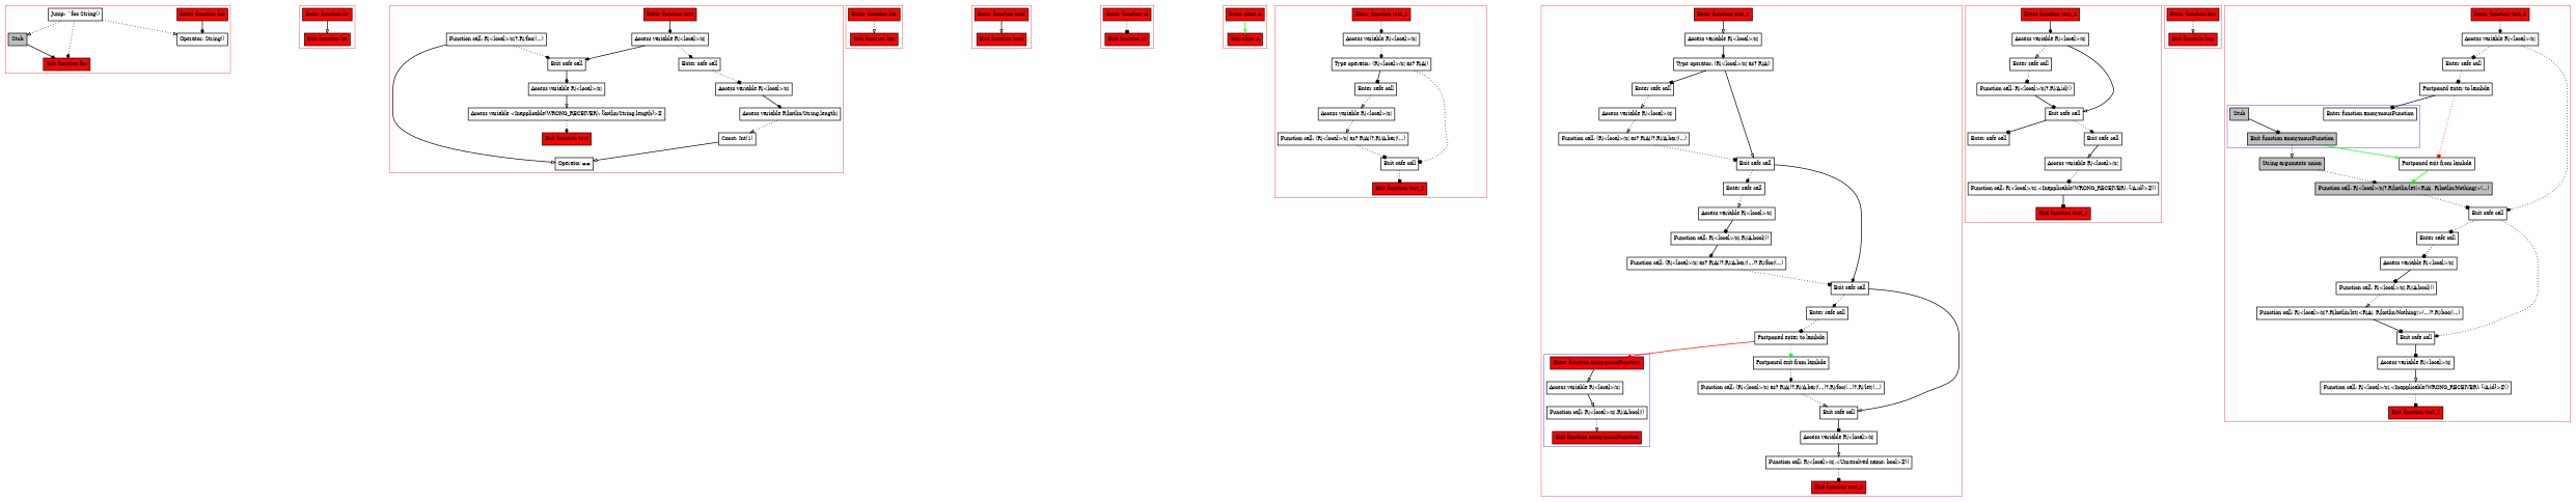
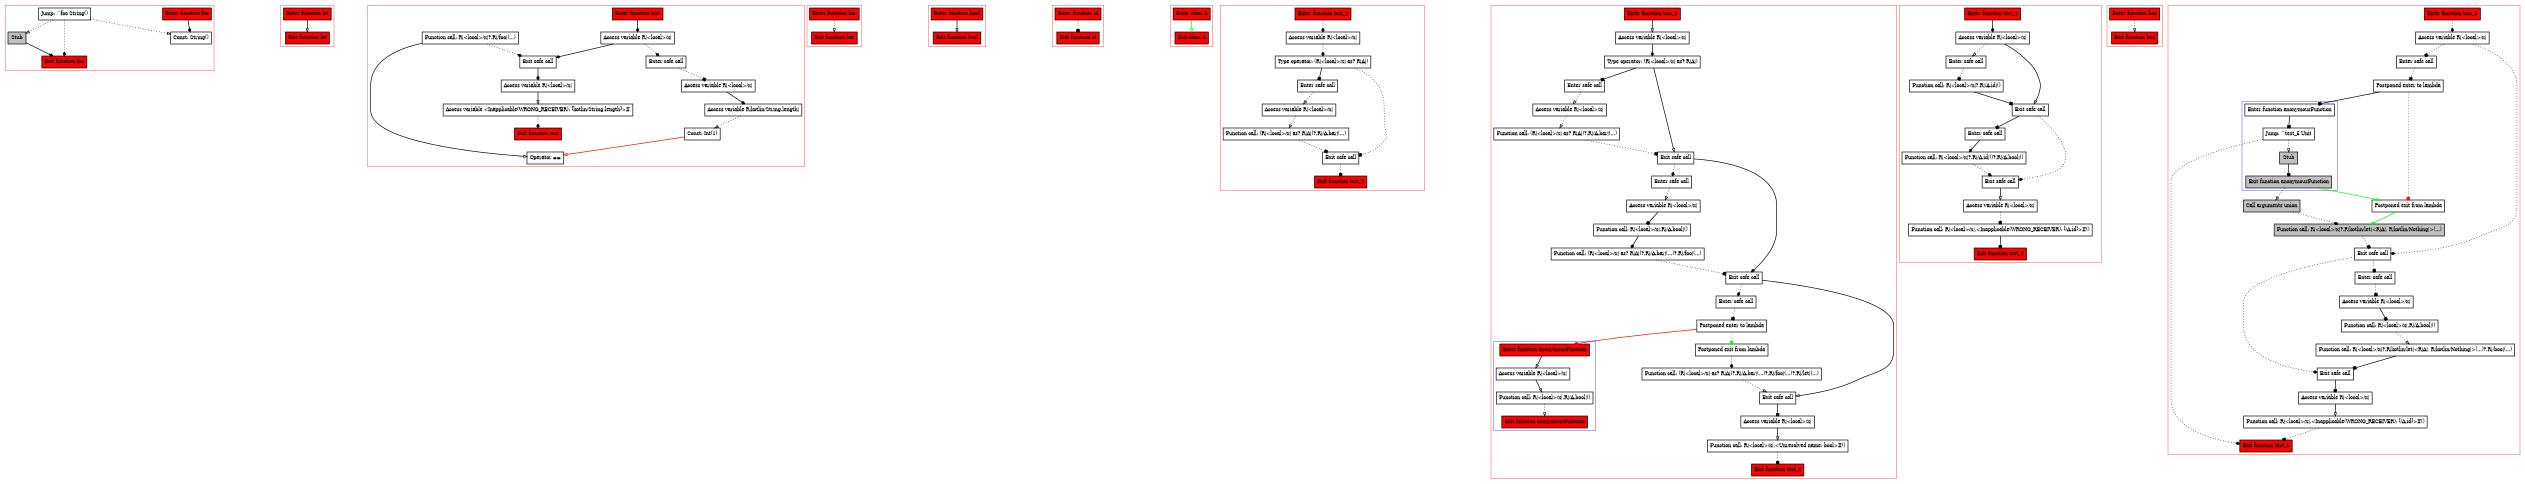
  digraph {
    nodesep=3
    node [penwidth=2 shape=box]
    edge [arrowhead=onormal penwidth=2 style=dotted]
    n1 [fillcolor=red label="Enter function foo" style=filled]
-   n2 [label="Operator: String()"]
+   n2 [label="Const: String()"]
    n3 [label="Jump: ^foo String()"]
    n4 [fillcolor=gray label=Stub style=filled]
    n5 [fillcolor=red label="Exit function foo" style=filled]
    n6 [fillcolor=red label="Enter function let" style=filled]
    n7 [fillcolor=red label="Exit function let" style=filled]
    n8 [fillcolor=red label="Enter function test" style=filled]
    n9 [label="Access variable R|<local>/x|"]
    n10 [label="Enter safe call"]
    n11 [label="Access variable R|<local>/x|"]
    n12 [label="Access variable R|kotlin/String.length|"]
    n13 [label="Const: Int(1)"]
    n14 [label="Operator =="]
    n15 [label="Function call: R|<local>/x|?.R|/foo|(...)"]
    n16 [label="Exit safe call"]
    n17 [label="Access variable R|<local>/x|"]
    n18 [label="Access variable <Inapplicable(WRONG_RECEIVER): [kotlin/String.length]>#"]
    n19 [fillcolor=red label="Exit function test" style=filled]
    n20 [fillcolor=red label="Enter function bar" style=filled]
    n21 [fillcolor=red label="Exit function bar" style=filled]
    n22 [fillcolor=red label="Enter function bool" style=filled]
    n23 [fillcolor=red label="Exit function bool" style=filled]
    n24 [fillcolor=red label="Enter function id" style=filled]
    n25 [fillcolor=red label="Exit function id" style=filled]
    n26 [fillcolor=red label="Enter class A" style=filled]
    n27 [fillcolor=red label="Exit class A" style=filled]
    n28 [fillcolor=red label="Enter function test_2" style=filled]
    n29 [label="Access variable R|<local>/x|"]
    n30 [label="Type operator: (R|<local>/x| as? R|A|)"]
    n31 [label="Enter safe call"]
    n32 [label="Access variable R|<local>/x|"]
    n33 [label="Function call: (R|<local>/x| as? R|A|)?.R|/A.bar|(...)"]
    n34 [label="Exit safe call"]
    n35 [fillcolor=red label="Exit function test_2" style=filled]
    n36 [fillcolor=red label="Enter function anonymousFunction" style=filled]
    n37 [label="Access variable R|<local>/x|"]
    n38 [label="Function call: R|<local>/x|.R|/A.bool|()"]
    n39 [fillcolor=red label="Exit function anonymousFunction" style=filled]
    n40 [fillcolor=red label="Enter function test_3" style=filled]
    n41 [label="Access variable R|<local>/x|"]
    n42 [label="Type operator: (R|<local>/x| as? R|A|)"]
    n43 [label="Enter safe call"]
    n44 [label="Access variable R|<local>/x|"]
    n45 [label="Function call: (R|<local>/x| as? R|A|)?.R|/A.bar|(...)"]
    n46 [label="Exit safe call"]
    n47 [label="Enter safe call"]
    n48 [label="Access variable R|<local>/x|"]
    n49 [label="Function call: R|<local>/x|.R|/A.bool|()"]
    n50 [label="Function call: (R|<local>/x| as? R|A|)?.R|/A.bar|(...)?.R|/foo|(...)"]
    n51 [label="Exit safe call"]
    n52 [label="Enter safe call"]
    n53 [label="Postponed enter to lambda"]
    n54 [label="Postponed exit from lambda"]
    n55 [label="Function call: (R|<local>/x| as? R|A|)?.R|/A.bar|(...)?.R|/foo|(...)?.R|/let|(...)"]
    n56 [label="Exit safe call"]
    n57 [label="Access variable R|<local>/x|"]
    n58 [label="Function call: R|<local>/x|.<Unresolved name: bool>#()"]
    n59 [fillcolor=red label="Exit function test_3" style=filled]
    n60 [fillcolor=red label="Enter function test_4" style=filled]
    n61 [label="Access variable R|<local>/x|"]
    n62 [label="Enter safe call"]
    n63 [label="Function call: R|<local>/x|?.R|/A.id|()"]
    n64 [label="Exit safe call"]
    n65 [label="Enter safe call"]
+   n66 [label="Function call: R|<local>/x|?.R|/A.id|()?.R|/A.bool|()"]
    n67 [label="Exit safe call"]
    n68 [label="Access variable R|<local>/x|"]
    n69 [label="Function call: R|<local>/x|.<Inapplicable(WRONG_RECEIVER): [/A.id]>#()"]
    n70 [fillcolor=red label="Exit function test_4" style=filled]
    n71 [fillcolor=red label="Enter function boo" style=filled]
    n72 [fillcolor=red label="Exit function boo" style=filled]
    n73 [label="Enter function anonymousFunction"]
+   n74 [label="Jump: ^test_5 Unit"]
    n75 [fillcolor=gray label=Stub style=filled]
    n76 [fillcolor=gray label="Exit function anonymousFunction" style=filled]
    n77 [fillcolor=red label="Enter function test_5" style=filled]
    n78 [label="Access variable R|<local>/x|"]
    n79 [label="Enter safe call"]
    n80 [label="Postponed enter to lambda"]
-   n81 [fillcolor=gray label="String arguments union" style=filled]
+   n81 [fillcolor=gray label="Call arguments union" style=filled]
    n82 [label="Postponed exit from lambda"]
    n83 [fillcolor=gray label="Function call: R|<local>/x|?.R|kotlin/let|<R|A|, R|kotlin/Nothing|>(...)" style=filled]
    n84 [label="Exit safe call"]
    n85 [label="Enter safe call"]
    n86 [label="Access variable R|<local>/x|"]
    n87 [label="Function call: R|<local>/x|.R|/A.bool|()"]
    n88 [label="Function call: R|<local>/x|?.R|kotlin/let|<R|A|, R|kotlin/Nothing|>(...)?.R|/boo|(...)"]
    n89 [label="Exit safe call"]
    n90 [label="Access variable R|<local>/x|"]
    n91 [label="Function call: R|<local>/x|.<Inapplicable(WRONG_RECEIVER): [/A.id]>#()"]
    n92 [fillcolor=red label="Exit function test_5" style=filled]
    subgraph cluster_1 {
      color=red
      n1
      n2
      n3
      n4
      n5
    }
    subgraph cluster_2 {
      color=red
      n6
      n7
    }
    subgraph cluster_3 {
      color=red
      n8
      n9
      n10
      n11
      n12
      n13
      n14
      n15
      n16
      n17
      n18
      n19
    }
    subgraph cluster_4 {
      color=red
      n20
      n21
    }
    subgraph cluster_5 {
      color=red
      n22
      n23
    }
    subgraph cluster_6 {
      color=red
      n24
      n25
    }
    subgraph cluster_7 {
      color=red
      n26
      n27
    }
    subgraph cluster_8 {
      color=red
      n28
      n29
      n30
      n31
      n32
      n33
      n34
      n35
    }
    subgraph cluster_9 {
      color=red
      n40
      n41
      n42
      n43
      n44
      n45
      n46
      n47
      n48
      n49
      n50
      n51
      n52
      n53
      n54
      n55
      n56
      n57
      n58
      n59
      subgraph cluster_10 {
        color=blue
        n36
        n37
        n38
        n39
      }
    }
    subgraph cluster_11 {
      color=red
      n60
      n61
      n62
      n63
      n64
      n65
+     n66
      n67
      n68
      n69
      n70
    }
    subgraph cluster_12 {
      color=red
      n71
      n72
    }
    subgraph cluster_13 {
      color=red
      n77
      n78
      n79
      n80
      n81
      n82
      n83
      n84
      n85
      n86
      n87
      n88
      n89
      n90
      n91
      n92
      subgraph cluster_14 {
        color=blue
        n73
+       n74
        n75
        n76
      }
    }
    n1 -> n2 [arrowhead=diamond style=bold]
    n3 -> n2
    n3 -> n4
    n3 -> n5 [arrowhead=diamond]
    n4 -> n5 [arrowhead=diamond style=bold]
    n6 -> n7 [style=bold]
    n8 -> n9 [arrowhead=diamond style=bold]
    n9 -> n10 [arrowhead=diamond]
    n9 -> n16 [arrowhead=diamond style=bold]
    n10 -> n11 [arrowhead=box]
    n11 -> n12 [arrowhead=diamond style=bold]
    n12 -> n13
-   n13 -> n14 [style=bold]
+   n13 -> n14 [style=bold color=red]
    n15 -> n14 [style=bold]
    n15 -> n16 [arrowhead=diamond]
    n16 -> n17 [arrowhead=diamond style=bold]
    n17 -> n18 [style=bold]
    n18 -> n19 [arrowhead=diamond]
    n20 -> n21
    n22 -> n23 [style=bold]
    n24 -> n25 [arrowhead=box]
    n26 -> n27 [color=green style=bold]
    n28 -> n29 [arrowhead=diamond]
    n29 -> n30 [arrowhead=diamond]
    n30 -> n31 [arrowhead=box style=bold]
    n30 -> n34 [arrowhead=box]
    n31 -> n32
    n32 -> n33
    n33 -> n34 [arrowhead=box]
    n34 -> n35 [arrowhead=box]
    n36 -> n37 [style=bold]
    n37 -> n38 [style=bold]
    n38 -> n39
    n40 -> n41 [style=bold]
    n41 -> n42 [arrowhead=diamond style=bold]
    n42 -> n43 [arrowhead=box style=bold]
    n42 -> n46 [style=bold]
    n43 -> n44
    n44 -> n45
    n45 -> n46 [arrowhead=box]
    n46 -> n47 [arrowhead=diamond]
    n46 -> n51 [arrowhead=diamond style=bold]
    n47 -> n48
    n48 -> n49 [arrowhead=box style=bold]
    n49 -> n50 [arrowhead=diamond style=bold]
    n50 -> n51 [arrowhead=box]
    n51 -> n52 [arrowhead=diamond]
    n51 -> n56 [style=bold]
    n52 -> n53 [arrowhead=box]
    n53 -> n36 [arrowhead=diamond color=red style=bold]
    n53 -> n54 [arrowhead=box color=green]
    n54 -> n55 [arrowhead=diamond]
    n55 -> n56
    n56 -> n57 [arrowhead=box style=bold]
    n57 -> n58 [style=bold]
    n58 -> n59 [arrowhead=box]
    n60 -> n61 [arrowhead=diamond style=bold]
    n61 -> n62
    n61 -> n64 [style=bold]
    n62 -> n63 [arrowhead=box]
    n63 -> n64 [arrowhead=box style=bold]
    n64 -> n65 [arrowhead=box style=bold]
    n64 -> n67 [arrowhead=diamond]
+   n65 -> n66 [arrowhead=diamond style=bold]
+   n66 -> n67 [arrowhead=diamond]
    n67 -> n68 [style=bold]
    n68 -> n69 [arrowhead=box]
    n69 -> n70 [arrowhead=box style=bold]
    n71 -> n72
+   n73 -> n74 [arrowhead=box style=bold]
+   n74 -> n75
+   n74 -> n92 [arrowhead=diamond]
    n75 -> n76 [arrowhead=box style=bold]
    n76 -> n81
    n76 -> n82 [color=green style=bold]
    n77 -> n78 [arrowhead=diamond]
    n78 -> n79 [arrowhead=box]
    n78 -> n84 [arrowhead=diamond]
    n79 -> n80 [arrowhead=box]
    n80 -> n73 [arrowhead=box style=bold]
    n80 -> n82 [arrowhead=box color=red]
    n81 -> n83 [arrowhead=diamond]
    n82 -> n83 [arrowhead=diamond color=green style=bold]
    n83 -> n84 [arrowhead=box]
    n84 -> n85 [arrowhead=box]
    n84 -> n89 [arrowhead=diamond]
    n85 -> n86 [arrowhead=box]
    n86 -> n87 [arrowhead=box style=bold]
    n87 -> n88
    n88 -> n89 [arrowhead=box style=bold]
    n89 -> n90 [arrowhead=box style=bold]
    n90 -> n91 [style=bold]
    n91 -> n92 [arrowhead=box]
  }
